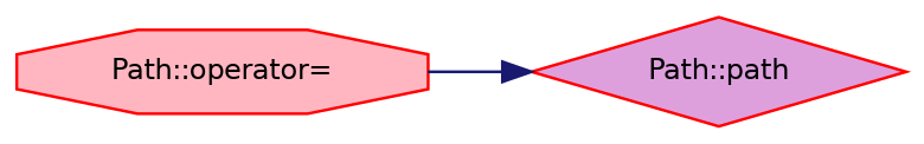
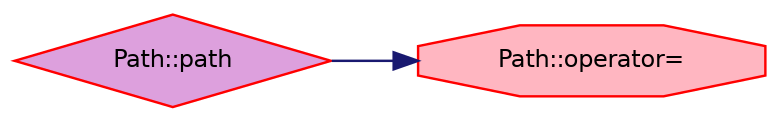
  digraph {
    rankdir=LR
    node [color=red fontname=Helvetica fontsize=10 style=filled]
    n1 [fillcolor=lightpink fontcolor=black height=0.2 label="Path::operator=" shape=octagon width=0.4]
    n2 [fillcolor=plum height=0.2 label="Path::path" shape=diamond width=0.4]
-   n1 -> n2 [color=midnightblue fontname=Helvetica fontsize=10 labelfontname=Helvetica labelfontsize=10 style=solid]
+   n2 -> n1 [color=midnightblue fontname=Helvetica fontsize=10 labelfontname=Helvetica labelfontsize=10 style=solid]
  }
